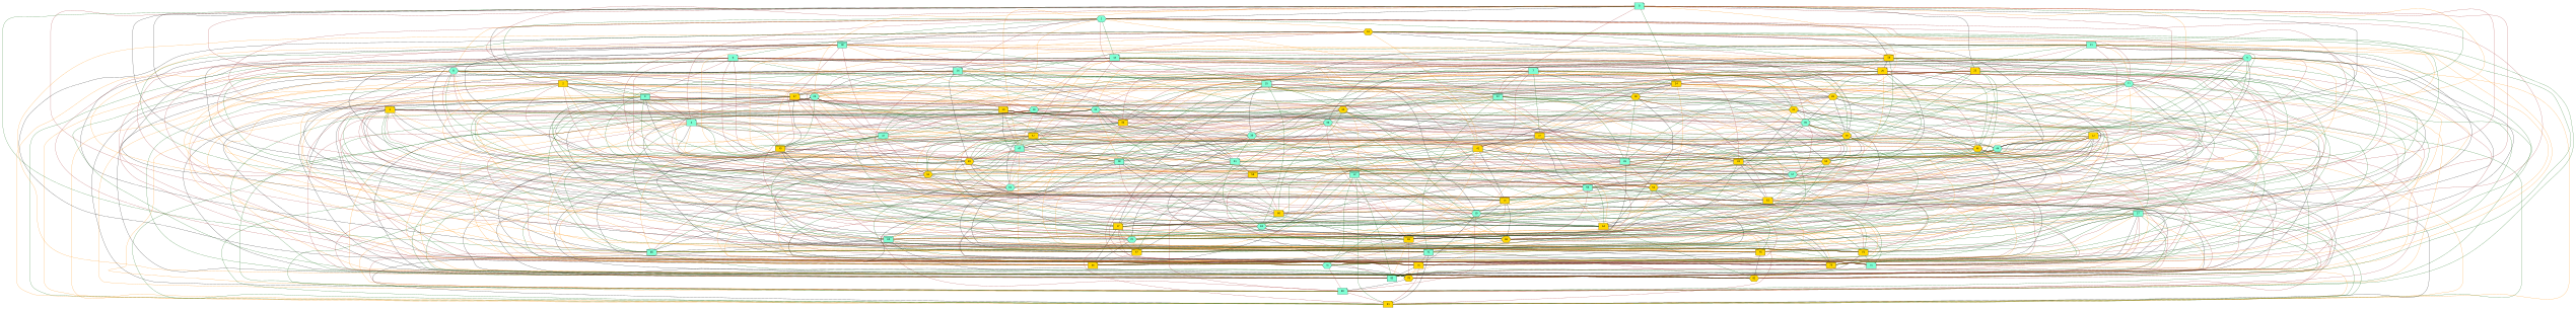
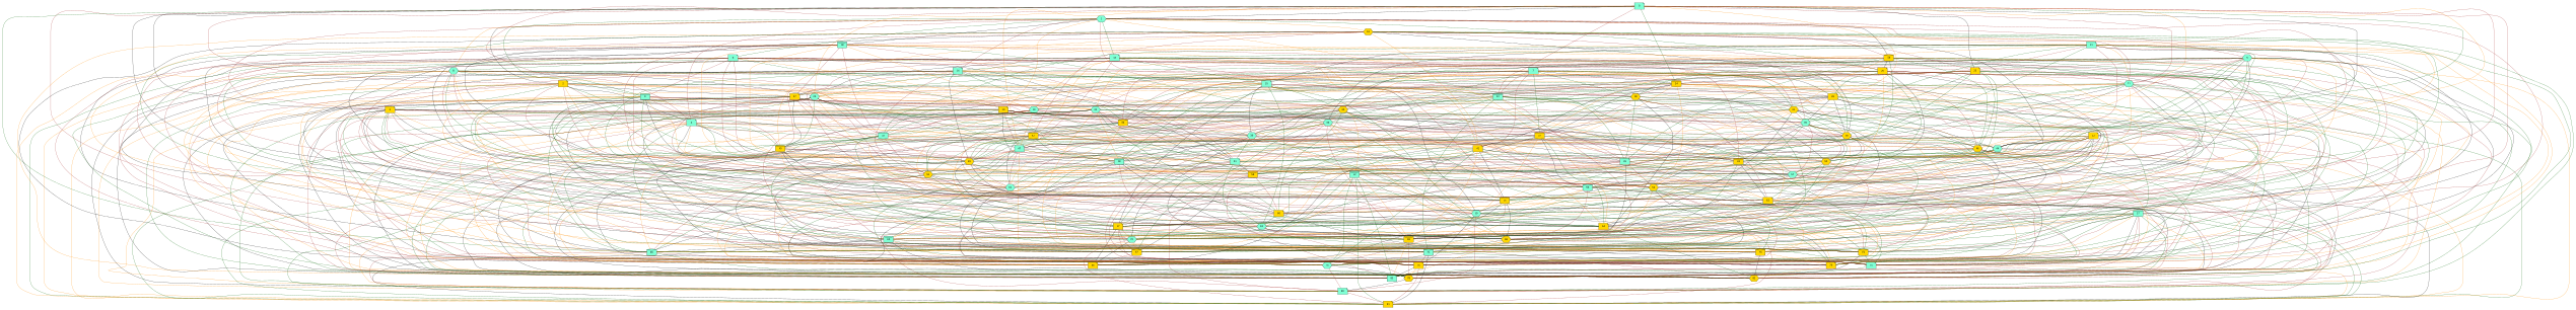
  graph {
    fontname=Nunito
    node [fillcolor=gold fontname=Nunito shape=note style=filled]
    edge [color=darkgreen fontname=Nunito]
    1 [fillcolor=aquamarine shape=hexagon]
    0 [fillcolor=aquamarine]
    2
    3
    4 [fillcolor=aquamarine]
    21 [fillcolor=aquamarine shape=hexagon]
    22 [fillcolor=aquamarine shape=cylinder]
    23
    24 [shape=cylinder]
    25 [fillcolor=aquamarine shape=hexagon]
-   26 [shape=hexagon]
+   26
    43 [shape=cylinder]
    44 [fillcolor=aquamarine shape=hexagon]
    45 [fillcolor=aquamarine]
    46 [shape=hexagon]
    47 [fillcolor=aquamarine]
    64
    65 [fillcolor=aquamarine shape=cylinder]
    66 [fillcolor=aquamarine shape=cylinder]
    67
    68 [shape=hexagon]
    5 [fillcolor=aquamarine shape=hexagon]
    6 [fillcolor=aquamarine]
    7 [fillcolor=aquamarine]
    8 [fillcolor=aquamarine shape=hexagon]
    9 [fillcolor=aquamarine shape=cylinder]
    10
    11 [fillcolor=aquamarine]
    12
    13 [fillcolor=aquamarine]
    14 [fillcolor=aquamarine]
    15 [fillcolor=aquamarine]
    16 [shape=hexagon]
    17 [fillcolor=aquamarine shape=cylinder]
    18 [fillcolor=aquamarine shape=cylinder]
    19 [shape=cylinder]
    20
    27
    28 [shape=hexagon]
    29 [fillcolor=aquamarine shape=hexagon]
    30 [shape=hexagon]
    31 [shape=hexagon]
    32 [fillcolor=aquamarine shape=hexagon]
    54 [shape=hexagon]
    55 [shape=cylinder]
    56 [fillcolor=aquamarine shape=cylinder]
    57 [fillcolor=aquamarine shape=hexagon]
    58 [shape=cylinder]
    80 [fillcolor=aquamarine]
    81
    82 [shape=hexagon]
    83 [fillcolor=aquamarine]
    84
    33 [fillcolor=aquamarine shape=cylinder]
    34 [shape=cylinder]
    35 [fillcolor=aquamarine shape=hexagon]
    36 [fillcolor=aquamarine shape=hexagon]
    37 [shape=cylinder]
    59 [fillcolor=aquamarine shape=hexagon]
    60
    61 [fillcolor=aquamarine shape=hexagon]
    62
    63 [fillcolor=aquamarine shape=hexagon]
    69 [shape=cylinder]
    70 [fillcolor=aquamarine shape=hexagon]
    71 [fillcolor=aquamarine shape=cylinder]
    72 [shape=cylinder]
    73 [shape=cylinder]
    74 [fillcolor=aquamarine shape=hexagon]
    38 [shape=hexagon]
    39 [fillcolor=aquamarine shape=hexagon]
    40 [shape=cylinder]
    41
    42 [shape=cylinder]
    48 [fillcolor=aquamarine shape=cylinder]
    49 [shape=hexagon]
    50 [shape=hexagon]
    51 [fillcolor=aquamarine]
    52 [fillcolor=aquamarine shape=cylinder]
    53 [shape=hexagon]
    75 [fillcolor=aquamarine]
    76
    77 [shape=cylinder]
    78 [shape=hexagon]
-   79 [shape=cylinder]
+   79
    1 -- 2 [color=black]
    1 -- 3 [color=brown]
    1 -- 4 [color=brown]
    1 -- 5 [color=brown]
    1 -- 6
    1 -- 7 [color=darkorange]
    1 -- 8 [color=darkorange]
    1 -- 9
    1 -- 10 [color=darkorange]
    1 -- 11 [color=darkorange]
    1 -- 12 [color=brown]
    1 -- 13
    1 -- 14 [color=brown]
    1 -- 15 [color=brown]
    1 -- 16 [color=darkorange]
    1 -- 17 [color=brown]
    1 -- 18 [color=black]
    1 -- 19 [color=black]
    1 -- 20
    0 -- 1 [color=black]
    0 -- 2 [color=brown]
    0 -- 3 [color=black]
    0 -- 4 [color=brown]
    0 -- 21 [color=brown]
    0 -- 22 [color=brown]
    0 -- 23 [color=black]
    0 -- 24
    0 -- 25 [color=darkorange]
    0 -- 26 [color=darkorange]
    0 -- 43 [color=darkorange]
    0 -- 44 [color=black]
    0 -- 45
    0 -- 46 [color=darkorange]
    0 -- 47 [color=darkorange]
    0 -- 64 [color=brown]
    0 -- 65 [color=brown]
    0 -- 66
    0 -- 67 [color=black]
    0 -- 68 [color=brown]
    2 -- 3
    2 -- 4 [color=black]
    2 -- 27 [color=black]
    2 -- 28 [color=black]
    2 -- 29 [color=brown]
    2 -- 30 [color=darkorange]
    2 -- 31
    2 -- 32 [color=darkorange]
    2 -- 54 [color=darkorange]
    2 -- 55 [color=brown]
    2 -- 56 [color=brown]
    2 -- 57
    2 -- 58 [color=brown]
    2 -- 80 [color=darkorange]
    2 -- 81 [color=darkorange]
    2 -- 82 [color=darkorange]
    2 -- 83
    2 -- 84 [color=brown]
    3 -- 4 [color=brown]
    3 -- 33
    3 -- 34 [color=brown]
    3 -- 35 [color=black]
    3 -- 36 [color=black]
    3 -- 37 [color=brown]
    3 -- 59 [color=brown]
    3 -- 60 [color=brown]
    3 -- 61 [color=darkorange]
    3 -- 62 [color=black]
    3 -- 63
    3 -- 69
    3 -- 70 [color=brown]
    3 -- 71
    3 -- 72 [color=brown]
    3 -- 73 [color=black]
    3 -- 74 [color=black]
    4 -- 38 [color=brown]
    4 -- 39 [color=black]
    4 -- 40
    4 -- 41
    4 -- 42 [color=darkorange]
    4 -- 48 [color=black]
    4 -- 49
    4 -- 50 [color=brown]
    4 -- 51 [color=darkorange]
    4 -- 52 [color=darkorange]
    4 -- 53 [color=black]
    4 -- 75 [color=darkorange]
    4 -- 76 [color=darkorange]
    4 -- 77
    4 -- 78 [color=darkorange]
    4 -- 79 [color=brown]
    21 -- 22 [color=brown]
    21 -- 43
    21 -- 64 [color=black]
    21 -- 27 [color=darkorange]
    21 -- 28 [color=darkorange]
    21 -- 54 [color=darkorange]
    21 -- 80
    21 -- 33
    21 -- 59 [color=brown]
    21 -- 69
    21 -- 70
    21 -- 38
    21 -- 48 [color=black]
    21 -- 49
    21 -- 75 [color=brown]
    22 -- 43 [color=darkorange]
    22 -- 64 [color=darkorange]
    22 -- 29 [color=black]
    22 -- 30 [color=black]
    22 -- 57
    22 -- 84 [color=brown]
    22 -- 36
    22 -- 63
    22 -- 71
    22 -- 72
    22 -- 42 [color=darkorange]
    22 -- 50 [color=black]
    22 -- 51 [color=darkorange]
    22 -- 78
    23 -- 24 [color=brown]
    23 -- 46
    23 -- 68 [color=brown]
    23 -- 29 [color=darkorange]
    23 -- 30 [color=brown]
    23 -- 57
    23 -- 84
    23 -- 34 [color=black]
    23 -- 35
    23 -- 62 [color=darkorange]
    23 -- 74
    23 -- 39 [color=black]
    23 -- 40 [color=darkorange]
    23 -- 52
    23 -- 79
    24 -- 46 [color=darkorange]
    24 -- 68
    24 -- 27 [color=brown]
    24 -- 28 [color=brown]
    24 -- 54 [color=darkorange]
    24 -- 80 [color=darkorange]
    24 -- 37 [color=black]
    24 -- 60 [color=darkorange]
    24 -- 61 [color=brown]
    24 -- 73 [color=brown]
    24 -- 41 [color=black]
    24 -- 53
    24 -- 76 [color=darkorange]
    24 -- 77 [color=darkorange]
    25 -- 47 [color=black]
    25 -- 65 [color=black]
    25 -- 66
    25 -- 32 [color=darkorange]
    25 -- 55 [color=brown]
    25 -- 56
    25 -- 83 [color=black]
    25 -- 33 [color=brown]
    25 -- 59 [color=darkorange]
    25 -- 69
    25 -- 70 [color=brown]
    25 -- 39 [color=darkorange]
    25 -- 40
    25 -- 52
    25 -- 79 [color=brown]
    26 -- 44 [color=black]
    26 -- 45 [color=brown]
    26 -- 67
    26 -- 31 [color=darkorange]
    26 -- 58 [color=black]
    26 -- 81
    26 -- 82 [color=darkorange]
    26 -- 34 [color=brown]
    26 -- 35 [color=black]
    26 -- 62 [color=brown]
    26 -- 74
    26 -- 38 [color=black]
    26 -- 48 [color=black]
    26 -- 49
    26 -- 75
    43 -- 64 [color=darkorange]
    43 -- 55 [color=darkorange]
    43 -- 56
    43 -- 83 [color=brown]
    43 -- 62 [color=black]
    43 -- 74
    43 -- 53 [color=darkorange]
    43 -- 76 [color=darkorange]
    43 -- 77
    44 -- 45 [color=black]
    44 -- 67 [color=darkorange]
    44 -- 55
    44 -- 56 [color=darkorange]
    44 -- 83 [color=black]
    44 -- 60 [color=darkorange]
    44 -- 61 [color=brown]
    44 -- 73 [color=darkorange]
    44 -- 50
    44 -- 51
    44 -- 78 [color=brown]
    45 -- 67 [color=black]
    45 -- 54 [color=brown]
    45 -- 80 [color=brown]
    45 -- 63 [color=brown]
    45 -- 71 [color=black]
    45 -- 72 [color=brown]
    45 -- 52 [color=brown]
    45 -- 79
    46 -- 68 [color=black]
    46 -- 58 [color=brown]
    46 -- 81 [color=darkorange]
    46 -- 82 [color=black]
    46 -- 59
    46 -- 69 [color=black]
    46 -- 70 [color=darkorange]
    46 -- 50
    46 -- 51 [color=black]
    46 -- 78 [color=brown]
    47 -- 65
    47 -- 66
    47 -- 57 [color=black]
    47 -- 84 [color=darkorange]
    47 -- 60
    47 -- 61 [color=brown]
    47 -- 73 [color=darkorange]
    47 -- 48 [color=darkorange]
    47 -- 49 [color=brown]
    47 -- 75
    64 -- 81 [color=brown]
    64 -- 82
    64 -- 73 [color=darkorange]
    64 -- 79
    65 -- 66 [color=black]
    65 -- 81 [color=black]
    65 -- 82 [color=black]
    65 -- 71 [color=darkorange]
    65 -- 72 [color=black]
    65 -- 76 [color=darkorange]
    65 -- 77
    66 -- 80 [color=brown]
    66 -- 74 [color=brown]
    66 -- 78
    67 -- 84 [color=black]
    67 -- 69 [color=darkorange]
    67 -- 70 [color=darkorange]
    67 -- 76 [color=brown]
    67 -- 77 [color=brown]
    68 -- 83 [color=darkorange]
    68 -- 71 [color=black]
    68 -- 72 [color=black]
    68 -- 75
    5 -- 21 [color=brown]
    5 -- 23 [color=brown]
    5 -- 44
    5 -- 65 [color=darkorange]
    5 -- 7 [color=black]
    5 -- 12 [color=black]
    5 -- 17 [color=black]
    5 -- 27
    5 -- 29 [color=brown]
    5 -- 55
    5 -- 81 [color=darkorange]
    5 -- 34 [color=brown]
    5 -- 60 [color=black]
    5 -- 69
    5 -- 71 [color=darkorange]
    5 -- 39
    5 -- 48 [color=brown]
    5 -- 50
    5 -- 76 [color=black]
    6 -- 21 [color=brown]
    6 -- 23 [color=brown]
    6 -- 44 [color=black]
    6 -- 65 [color=darkorange]
    6 -- 8
    6 -- 9 [color=brown]
    6 -- 10
    6 -- 28 [color=brown]
    6 -- 30 [color=darkorange]
    6 -- 31 [color=brown]
    6 -- 32 [color=darkorange]
    6 -- 70
    6 -- 72 [color=black]
    6 -- 73 [color=brown]
    6 -- 74 [color=brown]
    6 -- 49 [color=brown]
    6 -- 51 [color=black]
    6 -- 52 [color=brown]
    6 -- 53 [color=brown]
    7 -- 22 [color=brown]
    7 -- 24 [color=black]
    7 -- 25
    7 -- 26 [color=black]
    7 -- 12 [color=darkorange]
    7 -- 17
    7 -- 28
    7 -- 30 [color=darkorange]
    7 -- 31
    7 -- 32 [color=brown]
    7 -- 33
    7 -- 35 [color=darkorange]
    7 -- 36
    7 -- 37
    7 -- 38 [color=darkorange]
    7 -- 40 [color=black]
    7 -- 41 [color=brown]
    7 -- 42 [color=brown]
    8 -- 22
    8 -- 24
    8 -- 25 [color=black]
    8 -- 26 [color=black]
    8 -- 9
    8 -- 10 [color=darkorange]
    8 -- 27 [color=darkorange]
    8 -- 29 [color=brown]
    8 -- 55
    8 -- 81 [color=darkorange]
    8 -- 59 [color=brown]
    8 -- 61 [color=darkorange]
    8 -- 62 [color=brown]
    8 -- 63 [color=brown]
    8 -- 75 [color=darkorange]
    8 -- 77 [color=darkorange]
    8 -- 78
    8 -- 79 [color=brown]
    9 -- 64
    9 -- 66 [color=darkorange]
    9 -- 67
    9 -- 68
    9 -- 10 [color=black]
    9 -- 54 [color=black]
    9 -- 56
    9 -- 57 [color=brown]
    9 -- 58 [color=darkorange]
    9 -- 34 [color=brown]
    9 -- 60 [color=black]
    9 -- 69 [color=darkorange]
    9 -- 71 [color=darkorange]
    9 -- 38 [color=brown]
    9 -- 40 [color=brown]
    9 -- 41 [color=darkorange]
    9 -- 42 [color=darkorange]
    10 -- 43 [color=black]
    10 -- 45 [color=brown]
    10 -- 46
    10 -- 47 [color=brown]
    10 -- 80 [color=darkorange]
    10 -- 82 [color=darkorange]
    10 -- 83
    10 -- 84
    10 -- 33
    10 -- 35 [color=brown]
    10 -- 36 [color=darkorange]
    10 -- 37 [color=black]
    10 -- 39 [color=brown]
    10 -- 48 [color=black]
    10 -- 50 [color=black]
    10 -- 76 [color=brown]
    11 -- 21 [color=darkorange]
    11 -- 23 [color=brown]
    11 -- 44 [color=brown]
    11 -- 65 [color=brown]
    11 -- 13
    11 -- 14 [color=darkorange]
    11 -- 15 [color=black]
    11 -- 54 [color=black]
    11 -- 56 [color=brown]
    11 -- 57
    11 -- 58
    11 -- 33
    11 -- 35
    11 -- 36 [color=black]
    11 -- 37 [color=darkorange]
    11 -- 75 [color=darkorange]
    11 -- 77 [color=black]
    11 -- 78 [color=darkorange]
    11 -- 79
    12 -- 43 [color=black]
    12 -- 45 [color=darkorange]
    12 -- 46 [color=darkorange]
    12 -- 47 [color=black]
    12 -- 17
    12 -- 54 [color=darkorange]
    12 -- 56
    12 -- 57
    12 -- 58
    12 -- 59
    12 -- 61 [color=brown]
    12 -- 62 [color=black]
    12 -- 63 [color=black]
    12 -- 49
    12 -- 51 [color=darkorange]
    12 -- 52 [color=brown]
    12 -- 53 [color=darkorange]
    13 -- 43 [color=brown]
    13 -- 45
    13 -- 46 [color=brown]
    13 -- 47 [color=brown]
    13 -- 14
    13 -- 15
    13 -- 27 [color=black]
    13 -- 29 [color=darkorange]
    13 -- 55 [color=brown]
    13 -- 81
    13 -- 70 [color=black]
    13 -- 72 [color=black]
    13 -- 73
    13 -- 74 [color=brown]
    13 -- 38
    13 -- 40 [color=brown]
    13 -- 41 [color=darkorange]
    13 -- 42 [color=darkorange]
    14 -- 22 [color=darkorange]
    14 -- 24 [color=darkorange]
    14 -- 25 [color=darkorange]
    14 -- 26 [color=brown]
    14 -- 15
    14 -- 80 [color=black]
    14 -- 82 [color=black]
    14 -- 83 [color=black]
    14 -- 84 [color=darkorange]
    14 -- 34
    14 -- 60 [color=brown]
    14 -- 69
    14 -- 71 [color=brown]
    14 -- 49 [color=black]
    14 -- 51 [color=black]
    14 -- 52 [color=darkorange]
    14 -- 53 [color=brown]
    15 -- 64 [color=darkorange]
    15 -- 66 [color=darkorange]
    15 -- 67 [color=black]
    15 -- 68
    15 -- 28 [color=brown]
    15 -- 30
    15 -- 31 [color=brown]
    15 -- 32
    15 -- 59 [color=black]
    15 -- 61 [color=darkorange]
    15 -- 62 [color=darkorange]
    15 -- 63
    15 -- 39 [color=black]
    15 -- 48
    15 -- 50 [color=black]
    15 -- 76 [color=darkorange]
    16 -- 21 [color=brown]
    16 -- 23 [color=brown]
    16 -- 44 [color=black]
    16 -- 65
    16 -- 18 [color=brown]
    16 -- 19 [color=brown]
    16 -- 20 [color=brown]
    16 -- 80
    16 -- 82
    16 -- 83 [color=darkorange]
    16 -- 84 [color=black]
    16 -- 59
    16 -- 61 [color=black]
    16 -- 62 [color=darkorange]
    16 -- 63 [color=brown]
    16 -- 38 [color=black]
    16 -- 40 [color=darkorange]
    16 -- 41 [color=darkorange]
    16 -- 42 [color=brown]
    17 -- 64 [color=black]
    17 -- 66 [color=black]
    17 -- 67
    17 -- 68 [color=darkorange]
    17 -- 80
    17 -- 82 [color=darkorange]
    17 -- 83 [color=brown]
    17 -- 84 [color=brown]
    17 -- 70
    17 -- 72
    17 -- 73
    17 -- 74 [color=darkorange]
    17 -- 75 [color=brown]
    17 -- 77
    17 -- 78
    17 -- 79 [color=black]
    18 -- 64 [color=black]
    18 -- 66 [color=black]
    18 -- 67 [color=black]
    18 -- 68 [color=brown]
    18 -- 19 [color=darkorange]
    18 -- 20 [color=darkorange]
    18 -- 27 [color=brown]
    18 -- 29 [color=darkorange]
    18 -- 55 [color=black]
    18 -- 81 [color=darkorange]
    18 -- 33 [color=brown]
    18 -- 35 [color=brown]
    18 -- 36
    18 -- 37 [color=darkorange]
    18 -- 49 [color=darkorange]
    18 -- 51 [color=brown]
    18 -- 52 [color=darkorange]
    18 -- 53 [color=brown]
    19 -- 43
    19 -- 45
    19 -- 46
    19 -- 47 [color=darkorange]
    19 -- 20 [color=black]
    19 -- 28
    19 -- 30 [color=black]
    19 -- 31 [color=darkorange]
    19 -- 32 [color=darkorange]
    19 -- 34 [color=brown]
    19 -- 60 [color=black]
    19 -- 69 [color=brown]
    19 -- 71
    19 -- 75 [color=brown]
    19 -- 77
    19 -- 78
    19 -- 79 [color=darkorange]
    20 -- 22 [color=brown]
    20 -- 24 [color=black]
    20 -- 25 [color=darkorange]
    20 -- 26
    20 -- 54 [color=black]
    20 -- 56 [color=black]
    20 -- 57
    20 -- 58
    20 -- 70 [color=brown]
    20 -- 72
    20 -- 73 [color=brown]
    20 -- 74 [color=brown]
    20 -- 39 [color=brown]
    20 -- 48
    20 -- 50 [color=darkorange]
    20 -- 76 [color=brown]
    27 -- 45 [color=brown]
    27 -- 66 [color=black]
    27 -- 30 [color=black]
    27 -- 56 [color=brown]
    27 -- 82 [color=black]
    27 -- 35 [color=brown]
    27 -- 61 [color=brown]
    27 -- 69
    27 -- 72 [color=black]
    27 -- 40 [color=black]
    27 -- 48 [color=brown]
    27 -- 51
    27 -- 77 [color=darkorange]
    28 -- 45
    28 -- 66 [color=darkorange]
    28 -- 29
    28 -- 58
    28 -- 83 [color=black]
    28 -- 37 [color=brown]
    28 -- 62 [color=brown]
    28 -- 70 [color=black]
    28 -- 71
    28 -- 41 [color=darkorange]
    28 -- 49
    28 -- 50 [color=brown]
    28 -- 79
    29 -- 47 [color=darkorange]
    29 -- 67 [color=darkorange]
    29 -- 58
    29 -- 83 [color=brown]
    29 -- 33 [color=brown]
    29 -- 34 [color=brown]
    29 -- 63 [color=darkorange]
    29 -- 73 [color=brown]
    29 -- 38 [color=brown]
    29 -- 39 [color=brown]
    29 -- 53
    29 -- 78 [color=black]
    30 -- 47 [color=brown]
    30 -- 67
    30 -- 56 [color=brown]
    30 -- 82 [color=brown]
    30 -- 36 [color=darkorange]
    30 -- 59 [color=darkorange]
    30 -- 60
    30 -- 74 [color=darkorange]
    30 -- 42 [color=black]
    30 -- 52 [color=darkorange]
    30 -- 75
    30 -- 76 [color=black]
    31 -- 46 [color=black]
    31 -- 64 [color=black]
    31 -- 65 [color=darkorange]
    31 -- 54 [color=darkorange]
    31 -- 55 [color=darkorange]
    31 -- 84
    31 -- 35 [color=brown]
    31 -- 61 [color=darkorange]
    31 -- 69 [color=black]
    31 -- 72 [color=brown]
    31 -- 38
    31 -- 39
    31 -- 53 [color=black]
    31 -- 78 [color=brown]
    32 -- 43 [color=black]
    32 -- 44
    32 -- 68
    32 -- 57
    32 -- 80
    32 -- 81
    32 -- 33
    32 -- 34 [color=brown]
    32 -- 63 [color=brown]
    32 -- 73 [color=darkorange]
    32 -- 40 [color=brown]
    32 -- 48 [color=darkorange]
    32 -- 51 [color=black]
    32 -- 77 [color=black]
    54 -- 66 [color=darkorange]
    54 -- 55
    54 -- 84 [color=black]
    54 -- 63
    54 -- 73
    54 -- 75 [color=black]
    54 -- 76 [color=brown]
    55 -- 68 [color=black]
    55 -- 84 [color=black]
    55 -- 59 [color=brown]
    55 -- 60 [color=brown]
    55 -- 74 [color=brown]
    55 -- 79 [color=darkorange]
    56 -- 68 [color=brown]
    56 -- 82 [color=black]
    56 -- 62
    56 -- 70 [color=darkorange]
    56 -- 71 [color=darkorange]
    56 -- 78 [color=brown]
    57 -- 67 [color=black]
    57 -- 80 [color=brown]
    57 -- 81
    57 -- 61
    57 -- 69 [color=black]
    57 -- 72 [color=brown]
    57 -- 79 [color=brown]
    58 -- 64 [color=brown]
    58 -- 65 [color=darkorange]
    58 -- 83 [color=brown]
    58 -- 59 [color=brown]
    58 -- 60 [color=brown]
    58 -- 74 [color=brown]
    58 -- 77 [color=black]
    80 -- 81 [color=brown]
    33 -- 46 [color=brown]
    33 -- 67
    33 -- 54 [color=brown]
    33 -- 82 [color=darkorange]
    33 -- 61 [color=darkorange]
    33 -- 71
    33 -- 74
    33 -- 40
    33 -- 50 [color=darkorange]
    33 -- 53 [color=brown]
    33 -- 75 [color=black]
    34 -- 43 [color=brown]
    34 -- 66
    34 -- 54 [color=black]
    34 -- 82 [color=black]
    34 -- 37 [color=brown]
    34 -- 59
    34 -- 72 [color=darkorange]
    34 -- 39
    34 -- 42
    34 -- 49
    34 -- 77 [color=black]
    35 -- 43 [color=black]
    35 -- 66 [color=darkorange]
    35 -- 57 [color=brown]
    35 -- 83
    35 -- 60 [color=black]
    35 -- 63
    35 -- 70
    35 -- 38 [color=black]
    35 -- 51 [color=darkorange]
    35 -- 76 [color=black]
    35 -- 79 [color=darkorange]
    36 -- 45 [color=brown]
    36 -- 65 [color=darkorange]
    36 -- 68 [color=darkorange]
    36 -- 55
    36 -- 58 [color=brown]
    36 -- 80 [color=brown]
    36 -- 62 [color=darkorange]
    36 -- 69 [color=brown]
    36 -- 73 [color=darkorange]
    36 -- 39 [color=darkorange]
    36 -- 42 [color=brown]
    36 -- 49
    36 -- 77
    37 -- 44
    37 -- 47 [color=brown]
    37 -- 64
    37 -- 56 [color=black]
    37 -- 81 [color=black]
    37 -- 84 [color=black]
    37 -- 59 [color=darkorange]
    37 -- 72 [color=darkorange]
    37 -- 41 [color=black]
    37 -- 48
    37 -- 52 [color=darkorange]
    37 -- 78 [color=brown]
    59 -- 67 [color=black]
    59 -- 80 [color=brown]
    59 -- 72
    59 -- 76 [color=black]
    59 -- 79 [color=black]
    60 -- 64 [color=black]
    60 -- 80 [color=brown]
    60 -- 63
    60 -- 70 [color=darkorange]
    60 -- 75 [color=black]
    61 -- 64
    61 -- 83 [color=black]
    61 -- 71 [color=black]
    61 -- 74 [color=darkorange]
    61 -- 77 [color=black]
    62 -- 66
    62 -- 81
    62 -- 84 [color=darkorange]
    62 -- 69 [color=brown]
    62 -- 73 [color=darkorange]
    62 -- 75 [color=black]
    63 -- 65 [color=brown]
    63 -- 68 [color=black]
    63 -- 82 [color=brown]
    63 -- 70
    63 -- 78 [color=brown]
    69 -- 83 [color=darkorange]
    69 -- 73 [color=darkorange]
    69 -- 78 [color=brown]
    70 -- 81 [color=brown]
    70 -- 84 [color=black]
    70 -- 77 [color=darkorange]
    71 -- 81 [color=black]
    71 -- 84 [color=darkorange]
    71 -- 74
    71 -- 76 [color=brown]
    71 -- 79
    72 -- 83 [color=black]
    72 -- 75
    73 -- 82 [color=black]
    73 -- 76 [color=black]
    73 -- 79 [color=darkorange]
    74 -- 80 [color=brown]
    74 -- 78 [color=black]
    38 -- 47 [color=black]
    38 -- 68 [color=brown]
    38 -- 56 [color=black]
    38 -- 80 [color=brown]
    38 -- 59
    38 -- 71 [color=darkorange]
    38 -- 73 [color=darkorange]
    38 -- 50 [color=black]
    38 -- 52 [color=brown]
    38 -- 77
    39 -- 45 [color=black]
    39 -- 64
    39 -- 56 [color=brown]
    39 -- 80 [color=darkorange]
    39 -- 61
    39 -- 70 [color=black]
    39 -- 41 [color=brown]
    39 -- 51
    39 -- 75 [color=brown]
    40 -- 45 [color=brown]
    40 -- 64 [color=black]
    40 -- 58 [color=brown]
    40 -- 84 [color=darkorange]
    40 -- 60 [color=black]
    40 -- 62 [color=darkorange]
    40 -- 72 [color=darkorange]
    40 -- 49 [color=black]
    40 -- 76 [color=black]
    40 -- 78
    41 -- 43
    41 -- 65
    41 -- 67
    41 -- 55 [color=black]
    41 -- 57 [color=black]
    41 -- 82 [color=brown]
    41 -- 63 [color=darkorange]
    41 -- 69 [color=darkorange]
    41 -- 74
    41 -- 51
    41 -- 75
    42 -- 44 [color=brown]
    42 -- 46 [color=darkorange]
    42 -- 66 [color=brown]
    42 -- 54 [color=darkorange]
    42 -- 81
    42 -- 83 [color=brown]
    42 -- 61 [color=black]
    42 -- 70 [color=darkorange]
    42 -- 48
    42 -- 53
    42 -- 79 [color=black]
    48 -- 68 [color=black]
    48 -- 58
    48 -- 84 [color=darkorange]
    48 -- 63
    48 -- 69 [color=brown]
    48 -- 74
    48 -- 53
    48 -- 79 [color=black]
    49 -- 68 [color=black]
    49 -- 55
    49 -- 57 [color=black]
    49 -- 82 [color=black]
    49 -- 61 [color=brown]
    49 -- 70 [color=black]
    49 -- 76 [color=black]
    49 -- 78
    50 -- 66
    50 -- 55 [color=black]
    50 -- 57 [color=darkorange]
    50 -- 82 [color=brown]
    50 -- 60 [color=darkorange]
    50 -- 62
    50 -- 72 [color=darkorange]
    50 -- 52
    50 -- 77 [color=brown]
    51 -- 66 [color=black]
    51 -- 58 [color=black]
    51 -- 84 [color=brown]
    51 -- 59 [color=darkorange]
    51 -- 71 [color=black]
    51 -- 73
    51 -- 75 [color=brown]
    52 -- 64
    52 -- 54 [color=brown]
    52 -- 81
    52 -- 83
    52 -- 63
    52 -- 69 [color=darkorange]
    52 -- 74
    52 -- 77 [color=darkorange]
    53 -- 65 [color=brown]
    53 -- 67
    53 -- 56
    53 -- 80
    53 -- 60 [color=black]
    53 -- 62 [color=black]
    53 -- 72
    53 -- 79 [color=brown]
    75 -- 81 [color=darkorange]
    75 -- 83
    76 -- 81 [color=brown]
    76 -- 83 [color=black]
    76 -- 78 [color=darkorange]
    77 -- 84 [color=brown]
    78 -- 80 [color=black]
    79 -- 82 [color=darkorange]
  }
